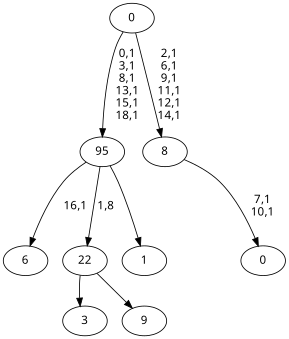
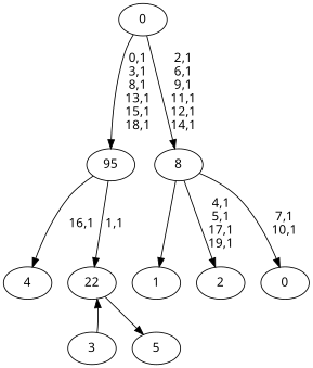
  digraph {
    fontname="Noto Sans"
    node [fontname="Noto Sans"]
    edge [fontname="Noto Sans"]
-   n1 [label=9]
-   n2 [label=6]
+   n1 [label=5]
+   n2 [label=4]
    n3 [label=3]
    22
+   n5 [label=2]
    n6 [label=1]
    n7 [label=95]
    n8 [label=0]
    n9 [label=8]
    0
    22 -> n1
-   22 -> n3
+   n3 -> 22
    n7 -> n2 [label="16,1"]
-   n7 -> 22 [label="1,8"]
-   n7 -> n6
+   n7 -> 22 [label="1,1"]
+   n9 -> n6
+   n9 -> n5 [label="4,1\n5,1\n17,1\n19,1"]
    n9 -> n8 [label="7,1\n10,1"]
    0 -> n7 [label="0,1\n3,1\n8,1\n13,1\n15,1\n18,1"]
    0 -> n9 [label="2,1\n6,1\n9,1\n11,1\n12,1\n14,1"]
  }
